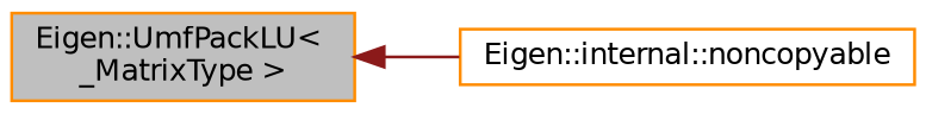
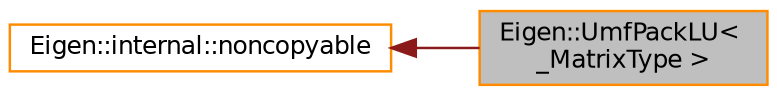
  digraph {
    rankdir=LR
    node [color=darkorange fontname=Helvetica fontsize=10 shape=record style=filled]
    n1 [fillcolor=grey75 fontcolor=black height=0.2 label="Eigen::UmfPackLU\< \l_MatrixType \>" width=0.4]
    n2 [fillcolor=white height=0.2 label="Eigen::internal::noncopyable" width=0.4]
-   n1 -> n2 [color=firebrick4 dir=back fontname=Helvetica fontsize=10 labelfontname=Helvetica labelfontsize=10 style=solid]
+   n2 -> n1 [color=firebrick4 dir=back fontname=Helvetica fontsize=10 labelfontname=Helvetica labelfontsize=10 style=solid]
  }
